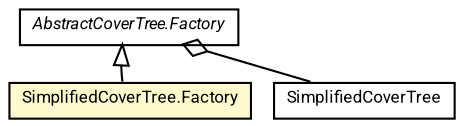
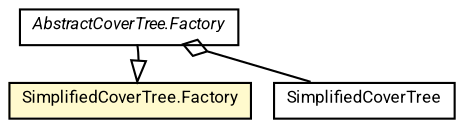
  digraph {
    fontname="EB Garamond"
    nodesep=0.15
    rankdir=TB
    ranksep=0.25
    node [fontcolor=black fontname="EB Garamond" fontsize=8 margin=0 shape=plaintext]
    edge [color=black dir=back fontname="EB Garamond" fontsize=7 labelfontname=Roboto labelfontsize=7]
    n1 [height=0 label=<<table title="de.lmu.ifi.dbs.elki.index.tree.metrical.covertree.SimplifiedCoverTree" border="0" cellborder="1" cellspacing="0" cellpadding="2" href="SimplifiedCoverTree.html" target="_parent"> 		<tr><td><table border="0" cellspacing="0" cellpadding="1"> 		<tr><td align="center" balign="center"> <font face="Roboto">SimplifiedCoverTree</font> </td></tr> 		</table></td></tr> 		</table>> width=0]
    n2 [height=0 label=<<table title="de.lmu.ifi.dbs.elki.index.tree.metrical.covertree.SimplifiedCoverTree.Factory" border="0" cellborder="1" cellspacing="0" cellpadding="2" bgcolor="lemonChiffon" href="SimplifiedCoverTree.Factory.html" target="_parent"> 		<tr><td><table border="0" cellspacing="0" cellpadding="1"> 		<tr><td align="center" balign="center"> <font face="Roboto">SimplifiedCoverTree.Factory</font> </td></tr> 		</table></td></tr> 		</table>> width=0]
    n3 [height=0 label=<<table title="de.lmu.ifi.dbs.elki.index.tree.metrical.covertree.AbstractCoverTree.Factory" border="0" cellborder="1" cellspacing="0" cellpadding="2" href="AbstractCoverTree.Factory.html" target="_parent"> 		<tr><td><table border="0" cellspacing="0" cellpadding="1"> 		<tr><td align="center" balign="center"> <font face="Roboto"><i>AbstractCoverTree.Factory</i></font> </td></tr> 		</table></td></tr> 		</table>> width=0]
    n3 -> n1 [arrowhead=none arrowtail=ediamond weight=4]
-   n3 -> n2 [arrowtail=empty weight=10]
+   n2 -> n3 [arrowtail=empty weight=10]
  }
